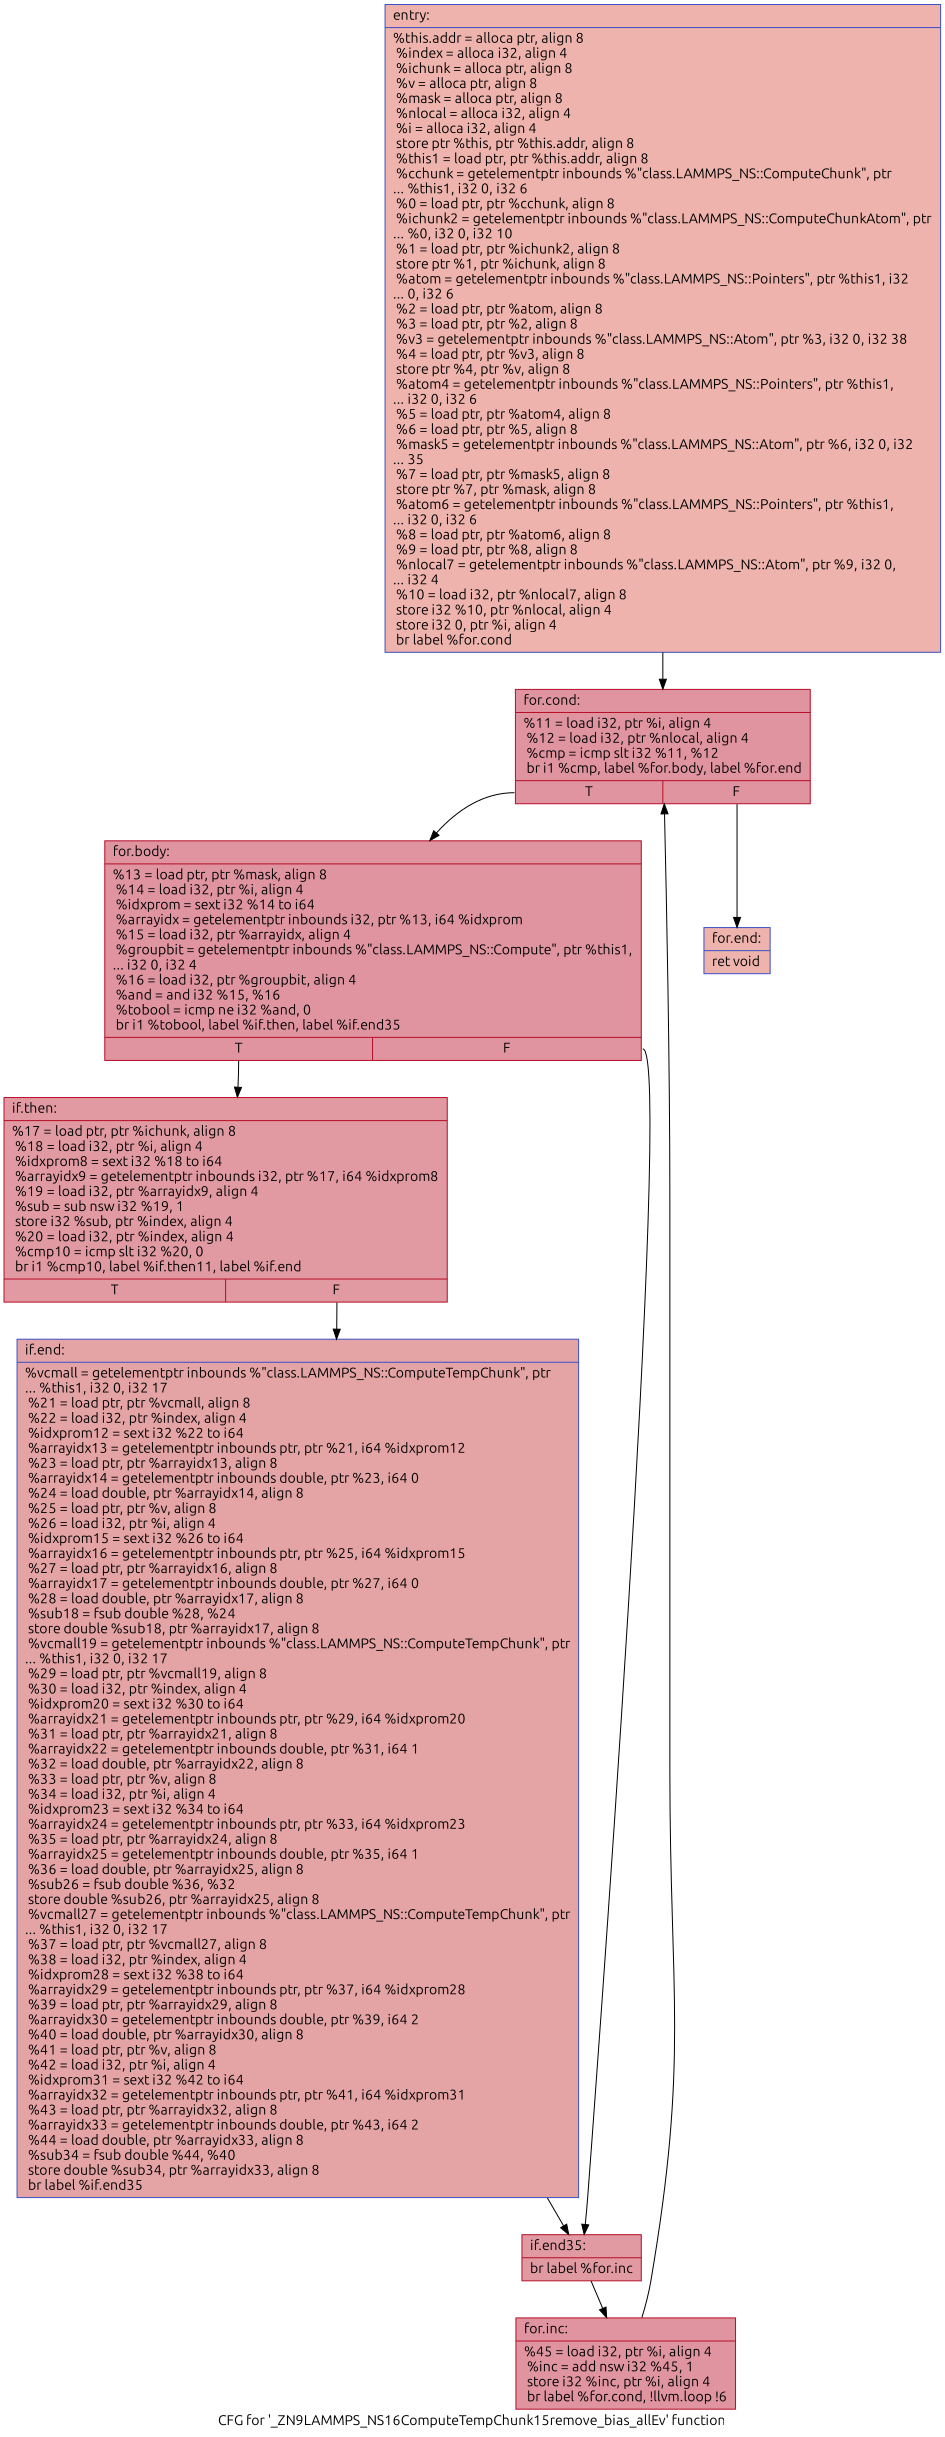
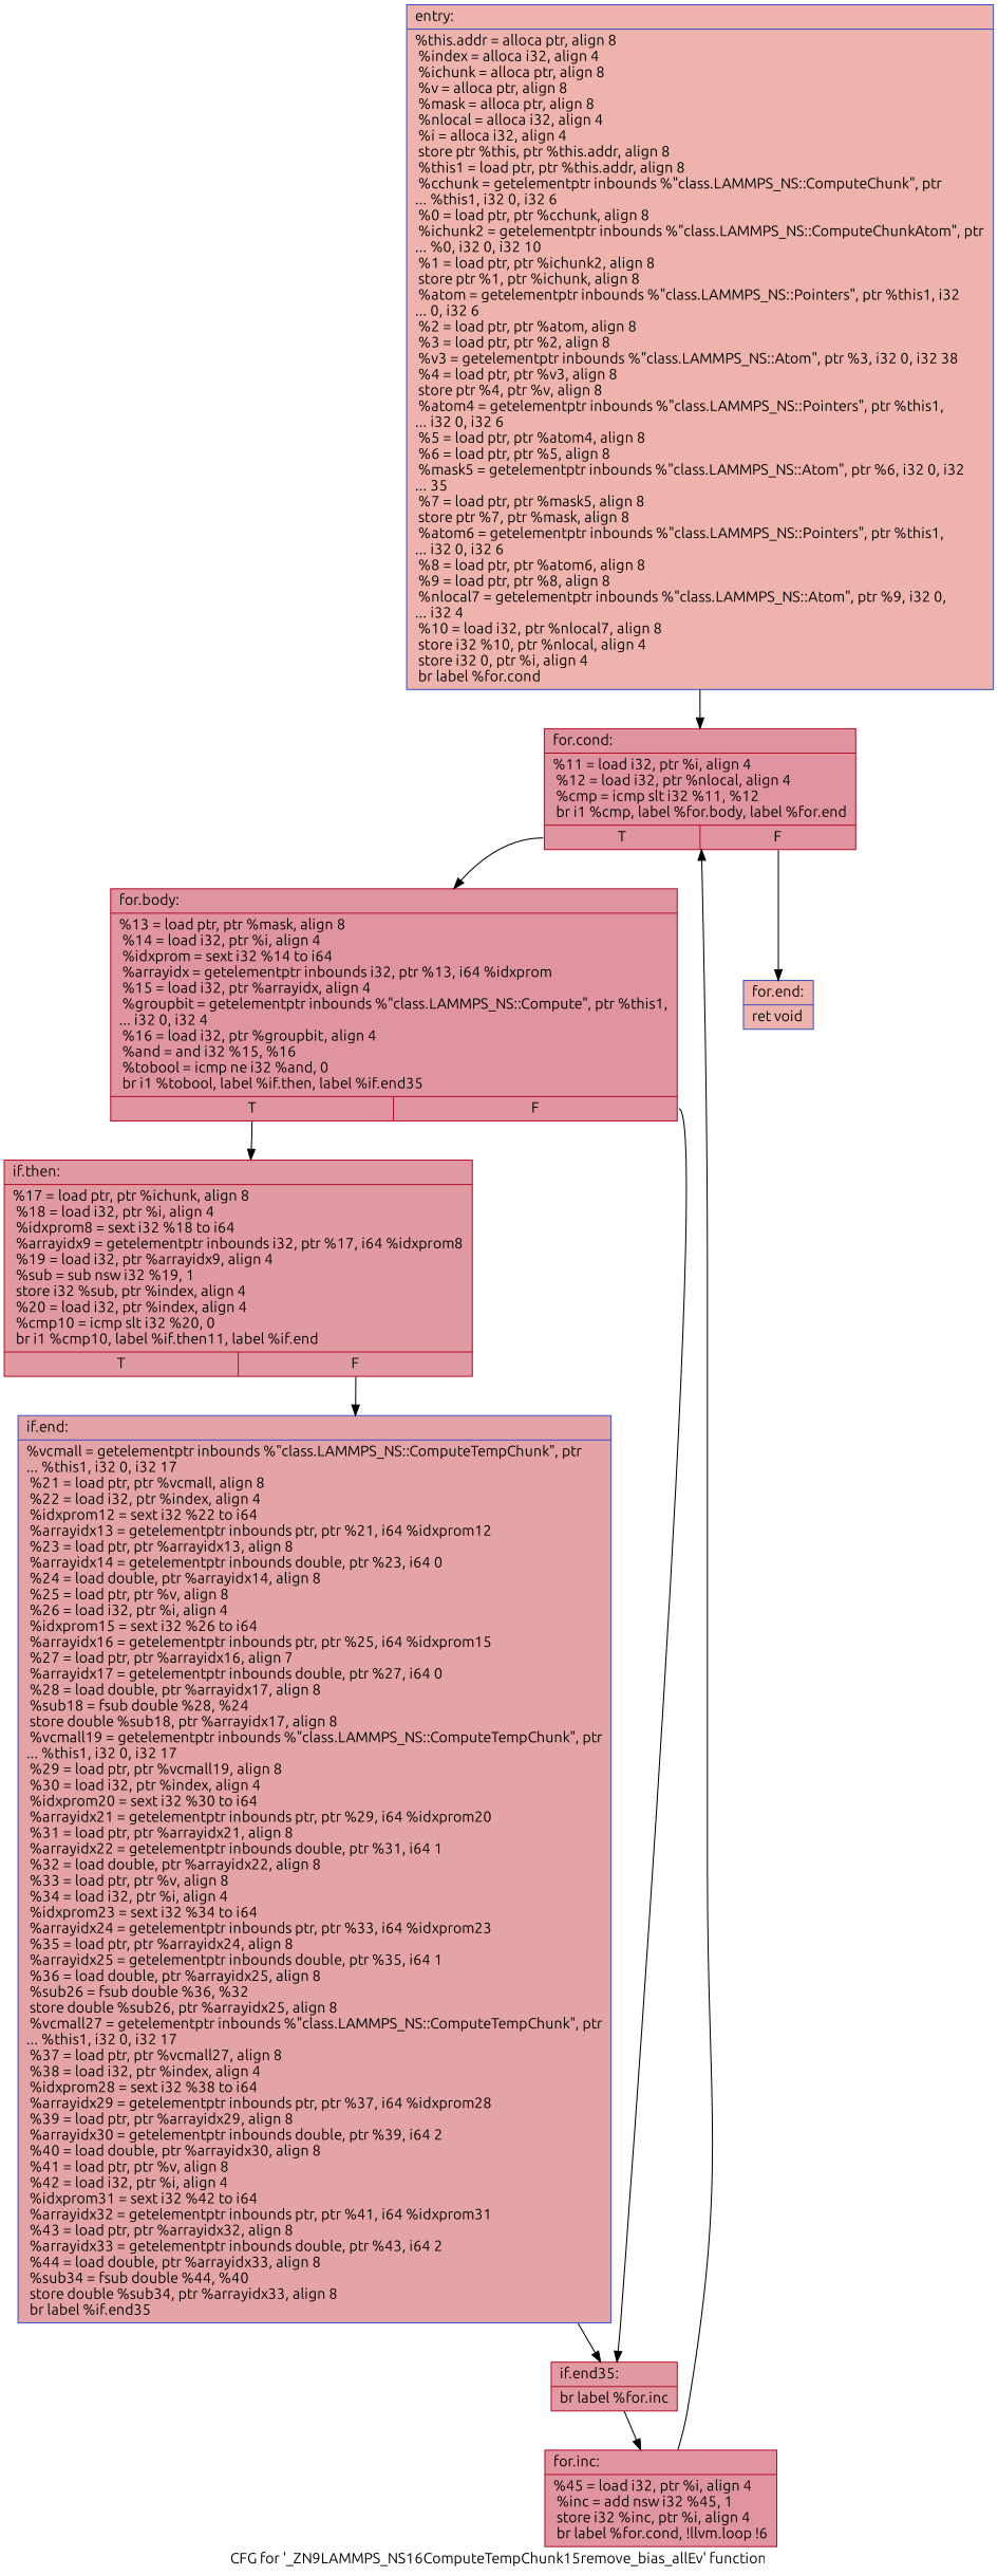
  digraph {
    fontname=Ubuntu
    label="CFG for '_ZN9LAMMPS_NS16ComputeTempChunk15remove_bias_allEv' function"
    node [color="#b70d28ff" fillcolor="#b70d2870" fontname=Ubuntu shape=record style=filled]
    edge [fontname=Ubuntu]
    n1 [color="#3d50c3ff" fillcolor="#d6524470" label="{entry:\l|  %this.addr = alloca ptr, align 8\l  %index = alloca i32, align 4\l  %ichunk = alloca ptr, align 8\l  %v = alloca ptr, align 8\l  %mask = alloca ptr, align 8\l  %nlocal = alloca i32, align 4\l  %i = alloca i32, align 4\l  store ptr %this, ptr %this.addr, align 8\l  %this1 = load ptr, ptr %this.addr, align 8\l  %cchunk = getelementptr inbounds %\"class.LAMMPS_NS::ComputeChunk\", ptr\l... %this1, i32 0, i32 6\l  %0 = load ptr, ptr %cchunk, align 8\l  %ichunk2 = getelementptr inbounds %\"class.LAMMPS_NS::ComputeChunkAtom\", ptr\l... %0, i32 0, i32 10\l  %1 = load ptr, ptr %ichunk2, align 8\l  store ptr %1, ptr %ichunk, align 8\l  %atom = getelementptr inbounds %\"class.LAMMPS_NS::Pointers\", ptr %this1, i32\l... 0, i32 6\l  %2 = load ptr, ptr %atom, align 8\l  %3 = load ptr, ptr %2, align 8\l  %v3 = getelementptr inbounds %\"class.LAMMPS_NS::Atom\", ptr %3, i32 0, i32 38\l  %4 = load ptr, ptr %v3, align 8\l  store ptr %4, ptr %v, align 8\l  %atom4 = getelementptr inbounds %\"class.LAMMPS_NS::Pointers\", ptr %this1,\l... i32 0, i32 6\l  %5 = load ptr, ptr %atom4, align 8\l  %6 = load ptr, ptr %5, align 8\l  %mask5 = getelementptr inbounds %\"class.LAMMPS_NS::Atom\", ptr %6, i32 0, i32\l... 35\l  %7 = load ptr, ptr %mask5, align 8\l  store ptr %7, ptr %mask, align 8\l  %atom6 = getelementptr inbounds %\"class.LAMMPS_NS::Pointers\", ptr %this1,\l... i32 0, i32 6\l  %8 = load ptr, ptr %atom6, align 8\l  %9 = load ptr, ptr %8, align 8\l  %nlocal7 = getelementptr inbounds %\"class.LAMMPS_NS::Atom\", ptr %9, i32 0,\l... i32 4\l  %10 = load i32, ptr %nlocal7, align 8\l  store i32 %10, ptr %nlocal, align 4\l  store i32 0, ptr %i, align 4\l  br label %for.cond\l}"]
    n2 [label="{for.cond:\l|  %11 = load i32, ptr %i, align 4\l  %12 = load i32, ptr %nlocal, align 4\l  %cmp = icmp slt i32 %11, %12\l  br i1 %cmp, label %for.body, label %for.end\l|{<s0>T|<s1>F}}"]
    n3 [label="{for.body:\l|  %13 = load ptr, ptr %mask, align 8\l  %14 = load i32, ptr %i, align 4\l  %idxprom = sext i32 %14 to i64\l  %arrayidx = getelementptr inbounds i32, ptr %13, i64 %idxprom\l  %15 = load i32, ptr %arrayidx, align 4\l  %groupbit = getelementptr inbounds %\"class.LAMMPS_NS::Compute\", ptr %this1,\l... i32 0, i32 4\l  %16 = load i32, ptr %groupbit, align 4\l  %and = and i32 %15, %16\l  %tobool = icmp ne i32 %and, 0\l  br i1 %tobool, label %if.then, label %if.end35\l|{<s0>T|<s1>F}}"]
    n4 [color="#3d50c3ff" fillcolor="#d6524470" label="{for.end:\l|  ret void\l}"]
    n5 [fillcolor="#bb1b2c70" label="{if.then:\l|  %17 = load ptr, ptr %ichunk, align 8\l  %18 = load i32, ptr %i, align 4\l  %idxprom8 = sext i32 %18 to i64\l  %arrayidx9 = getelementptr inbounds i32, ptr %17, i64 %idxprom8\l  %19 = load i32, ptr %arrayidx9, align 4\l  %sub = sub nsw i32 %19, 1\l  store i32 %sub, ptr %index, align 4\l  %20 = load i32, ptr %index, align 4\l  %cmp10 = icmp slt i32 %20, 0\l  br i1 %cmp10, label %if.then11, label %if.end\l|{<s0>T|<s1>F}}"]
    n6 [fillcolor="#bb1b2c70" label="{if.end35:\l|  br label %for.inc\l}"]
-   n7 [color="#3d50c3ff" fillcolor="#c32e3170" label="{if.end:\l|  %vcmall = getelementptr inbounds %\"class.LAMMPS_NS::ComputeTempChunk\", ptr\l... %this1, i32 0, i32 17\l  %21 = load ptr, ptr %vcmall, align 8\l  %22 = load i32, ptr %index, align 4\l  %idxprom12 = sext i32 %22 to i64\l  %arrayidx13 = getelementptr inbounds ptr, ptr %21, i64 %idxprom12\l  %23 = load ptr, ptr %arrayidx13, align 8\l  %arrayidx14 = getelementptr inbounds double, ptr %23, i64 0\l  %24 = load double, ptr %arrayidx14, align 8\l  %25 = load ptr, ptr %v, align 8\l  %26 = load i32, ptr %i, align 4\l  %idxprom15 = sext i32 %26 to i64\l  %arrayidx16 = getelementptr inbounds ptr, ptr %25, i64 %idxprom15\l  %27 = load ptr, ptr %arrayidx16, align 8\l  %arrayidx17 = getelementptr inbounds double, ptr %27, i64 0\l  %28 = load double, ptr %arrayidx17, align 8\l  %sub18 = fsub double %28, %24\l  store double %sub18, ptr %arrayidx17, align 8\l  %vcmall19 = getelementptr inbounds %\"class.LAMMPS_NS::ComputeTempChunk\", ptr\l... %this1, i32 0, i32 17\l  %29 = load ptr, ptr %vcmall19, align 8\l  %30 = load i32, ptr %index, align 4\l  %idxprom20 = sext i32 %30 to i64\l  %arrayidx21 = getelementptr inbounds ptr, ptr %29, i64 %idxprom20\l  %31 = load ptr, ptr %arrayidx21, align 8\l  %arrayidx22 = getelementptr inbounds double, ptr %31, i64 1\l  %32 = load double, ptr %arrayidx22, align 8\l  %33 = load ptr, ptr %v, align 8\l  %34 = load i32, ptr %i, align 4\l  %idxprom23 = sext i32 %34 to i64\l  %arrayidx24 = getelementptr inbounds ptr, ptr %33, i64 %idxprom23\l  %35 = load ptr, ptr %arrayidx24, align 8\l  %arrayidx25 = getelementptr inbounds double, ptr %35, i64 1\l  %36 = load double, ptr %arrayidx25, align 8\l  %sub26 = fsub double %36, %32\l  store double %sub26, ptr %arrayidx25, align 8\l  %vcmall27 = getelementptr inbounds %\"class.LAMMPS_NS::ComputeTempChunk\", ptr\l... %this1, i32 0, i32 17\l  %37 = load ptr, ptr %vcmall27, align 8\l  %38 = load i32, ptr %index, align 4\l  %idxprom28 = sext i32 %38 to i64\l  %arrayidx29 = getelementptr inbounds ptr, ptr %37, i64 %idxprom28\l  %39 = load ptr, ptr %arrayidx29, align 8\l  %arrayidx30 = getelementptr inbounds double, ptr %39, i64 2\l  %40 = load double, ptr %arrayidx30, align 8\l  %41 = load ptr, ptr %v, align 8\l  %42 = load i32, ptr %i, align 4\l  %idxprom31 = sext i32 %42 to i64\l  %arrayidx32 = getelementptr inbounds ptr, ptr %41, i64 %idxprom31\l  %43 = load ptr, ptr %arrayidx32, align 8\l  %arrayidx33 = getelementptr inbounds double, ptr %43, i64 2\l  %44 = load double, ptr %arrayidx33, align 8\l  %sub34 = fsub double %44, %40\l  store double %sub34, ptr %arrayidx33, align 8\l  br label %if.end35\l}"]
+   n7 [color="#3d50c3ff" fillcolor="#c32e3170" label="{if.end:\l|  %vcmall = getelementptr inbounds %\"class.LAMMPS_NS::ComputeTempChunk\", ptr\l... %this1, i32 0, i32 17\l  %21 = load ptr, ptr %vcmall, align 8\l  %22 = load i32, ptr %index, align 4\l  %idxprom12 = sext i32 %22 to i64\l  %arrayidx13 = getelementptr inbounds ptr, ptr %21, i64 %idxprom12\l  %23 = load ptr, ptr %arrayidx13, align 8\l  %arrayidx14 = getelementptr inbounds double, ptr %23, i64 0\l  %24 = load double, ptr %arrayidx14, align 8\l  %25 = load ptr, ptr %v, align 8\l  %26 = load i32, ptr %i, align 4\l  %idxprom15 = sext i32 %26 to i64\l  %arrayidx16 = getelementptr inbounds ptr, ptr %25, i64 %idxprom15\l  %27 = load ptr, ptr %arrayidx16, align 7\l  %arrayidx17 = getelementptr inbounds double, ptr %27, i64 0\l  %28 = load double, ptr %arrayidx17, align 8\l  %sub18 = fsub double %28, %24\l  store double %sub18, ptr %arrayidx17, align 8\l  %vcmall19 = getelementptr inbounds %\"class.LAMMPS_NS::ComputeTempChunk\", ptr\l... %this1, i32 0, i32 17\l  %29 = load ptr, ptr %vcmall19, align 8\l  %30 = load i32, ptr %index, align 4\l  %idxprom20 = sext i32 %30 to i64\l  %arrayidx21 = getelementptr inbounds ptr, ptr %29, i64 %idxprom20\l  %31 = load ptr, ptr %arrayidx21, align 8\l  %arrayidx22 = getelementptr inbounds double, ptr %31, i64 1\l  %32 = load double, ptr %arrayidx22, align 8\l  %33 = load ptr, ptr %v, align 8\l  %34 = load i32, ptr %i, align 4\l  %idxprom23 = sext i32 %34 to i64\l  %arrayidx24 = getelementptr inbounds ptr, ptr %33, i64 %idxprom23\l  %35 = load ptr, ptr %arrayidx24, align 8\l  %arrayidx25 = getelementptr inbounds double, ptr %35, i64 1\l  %36 = load double, ptr %arrayidx25, align 8\l  %sub26 = fsub double %36, %32\l  store double %sub26, ptr %arrayidx25, align 8\l  %vcmall27 = getelementptr inbounds %\"class.LAMMPS_NS::ComputeTempChunk\", ptr\l... %this1, i32 0, i32 17\l  %37 = load ptr, ptr %vcmall27, align 8\l  %38 = load i32, ptr %index, align 4\l  %idxprom28 = sext i32 %38 to i64\l  %arrayidx29 = getelementptr inbounds ptr, ptr %37, i64 %idxprom28\l  %39 = load ptr, ptr %arrayidx29, align 8\l  %arrayidx30 = getelementptr inbounds double, ptr %39, i64 2\l  %40 = load double, ptr %arrayidx30, align 8\l  %41 = load ptr, ptr %v, align 8\l  %42 = load i32, ptr %i, align 4\l  %idxprom31 = sext i32 %42 to i64\l  %arrayidx32 = getelementptr inbounds ptr, ptr %41, i64 %idxprom31\l  %43 = load ptr, ptr %arrayidx32, align 8\l  %arrayidx33 = getelementptr inbounds double, ptr %43, i64 2\l  %44 = load double, ptr %arrayidx33, align 8\l  %sub34 = fsub double %44, %40\l  store double %sub34, ptr %arrayidx33, align 8\l  br label %if.end35\l}"]
    n8 [label="{for.inc:\l|  %45 = load i32, ptr %i, align 4\l  %inc = add nsw i32 %45, 1\l  store i32 %inc, ptr %i, align 4\l  br label %for.cond, !llvm.loop !6\l}"]
    n1 -> n2
    n2 -> n3 [tailport=s0]
    n2 -> n4 [tailport=s1]
    n3 -> n5 [tailport=s0]
    n3 -> n6 [tailport=s1]
    n5 -> n7 [tailport=s1]
    n6 -> n8
    n7 -> n6
    n8 -> n2
  }
